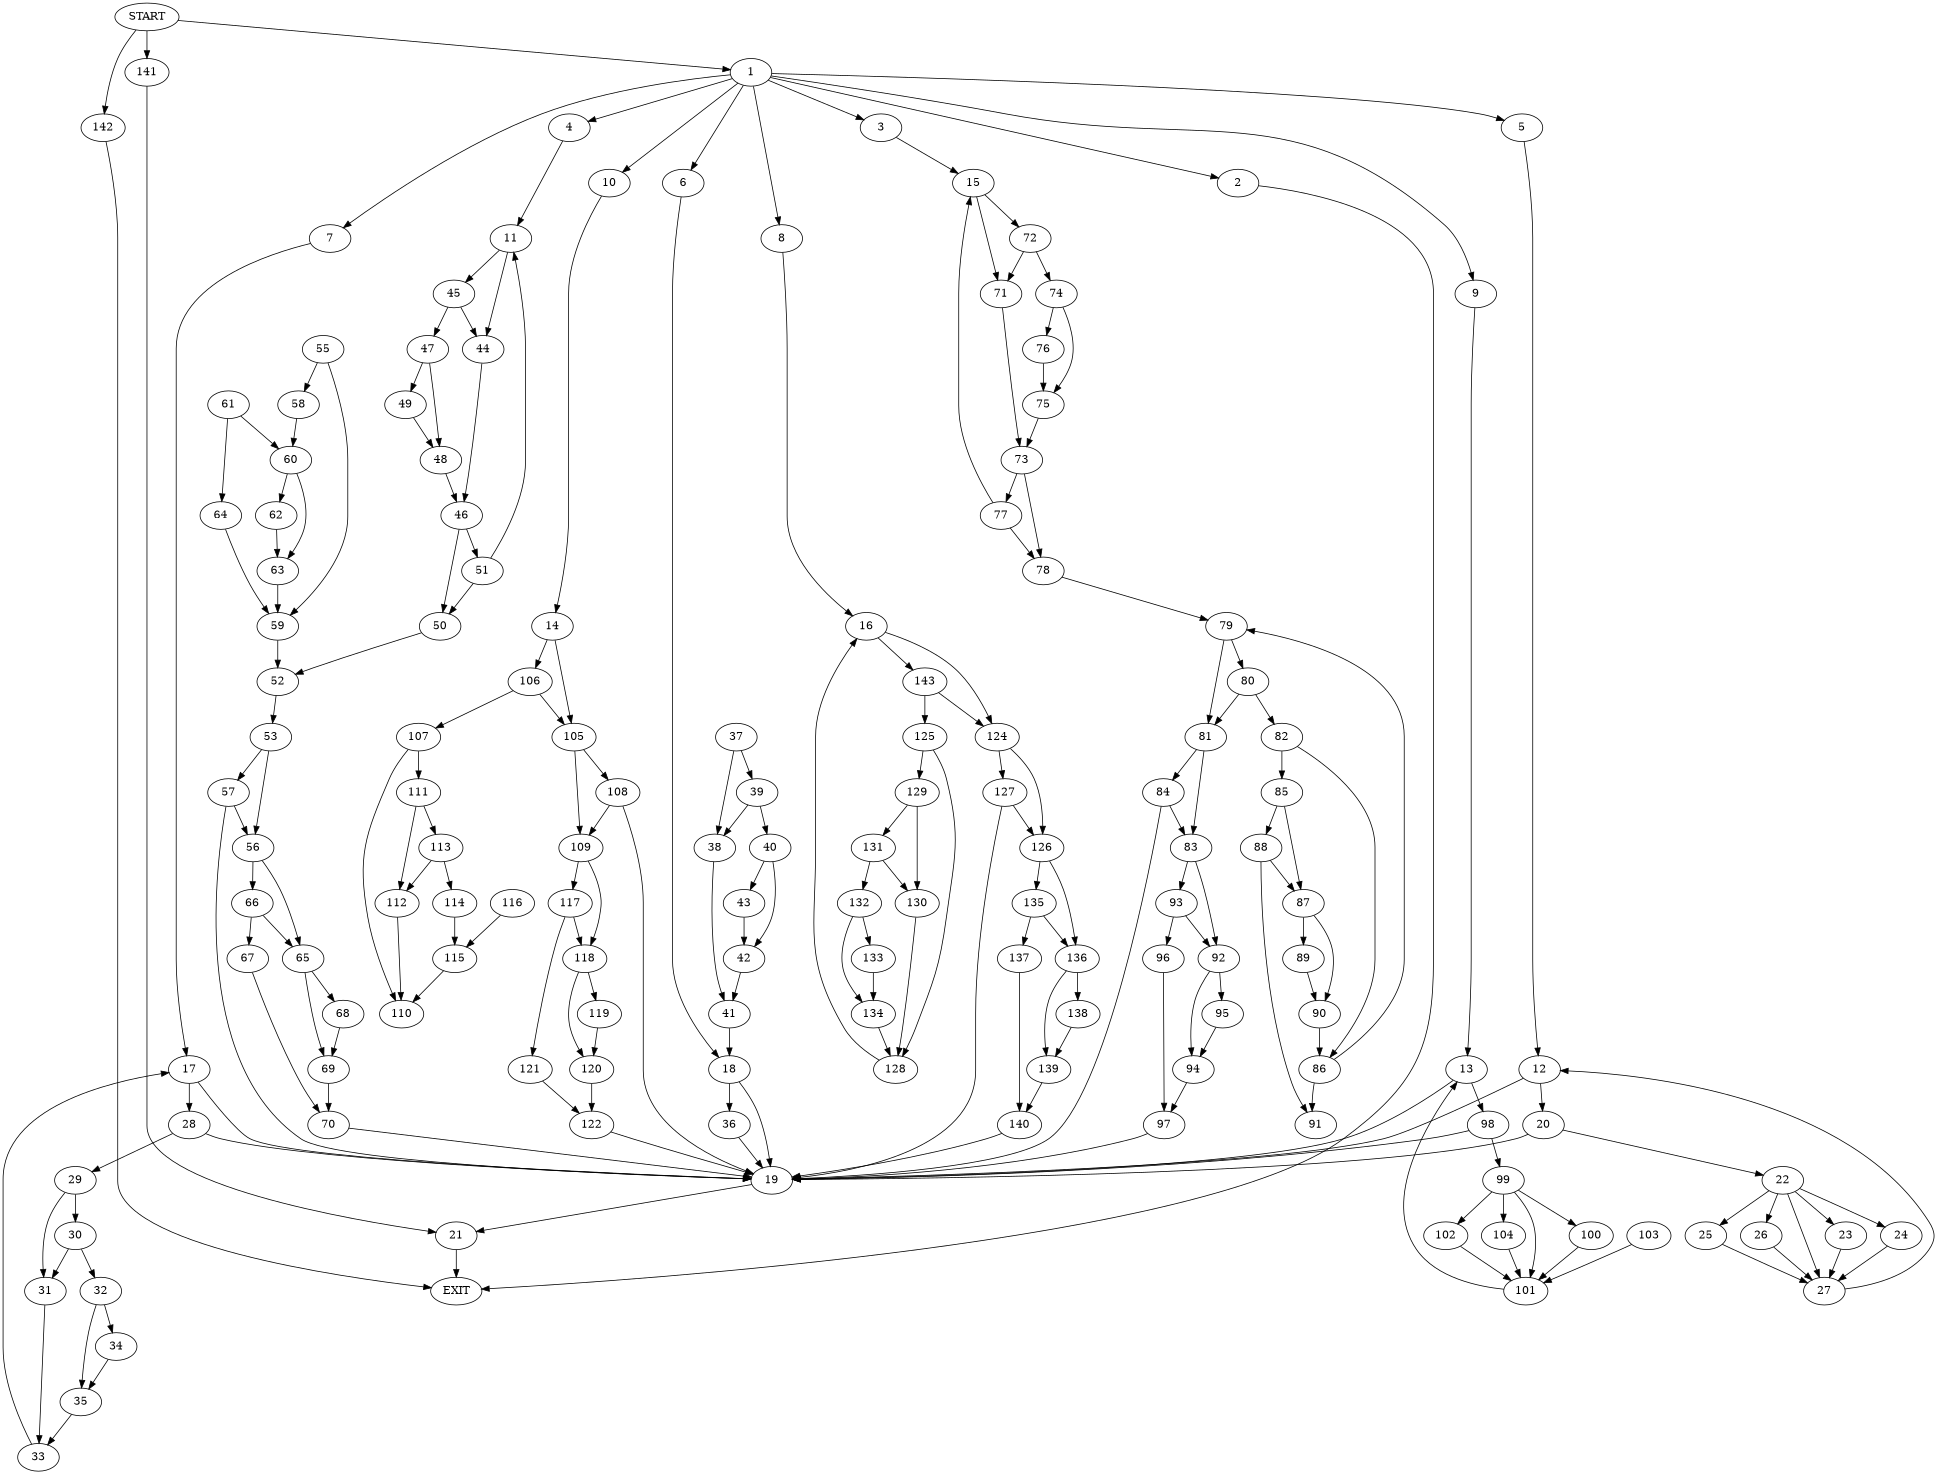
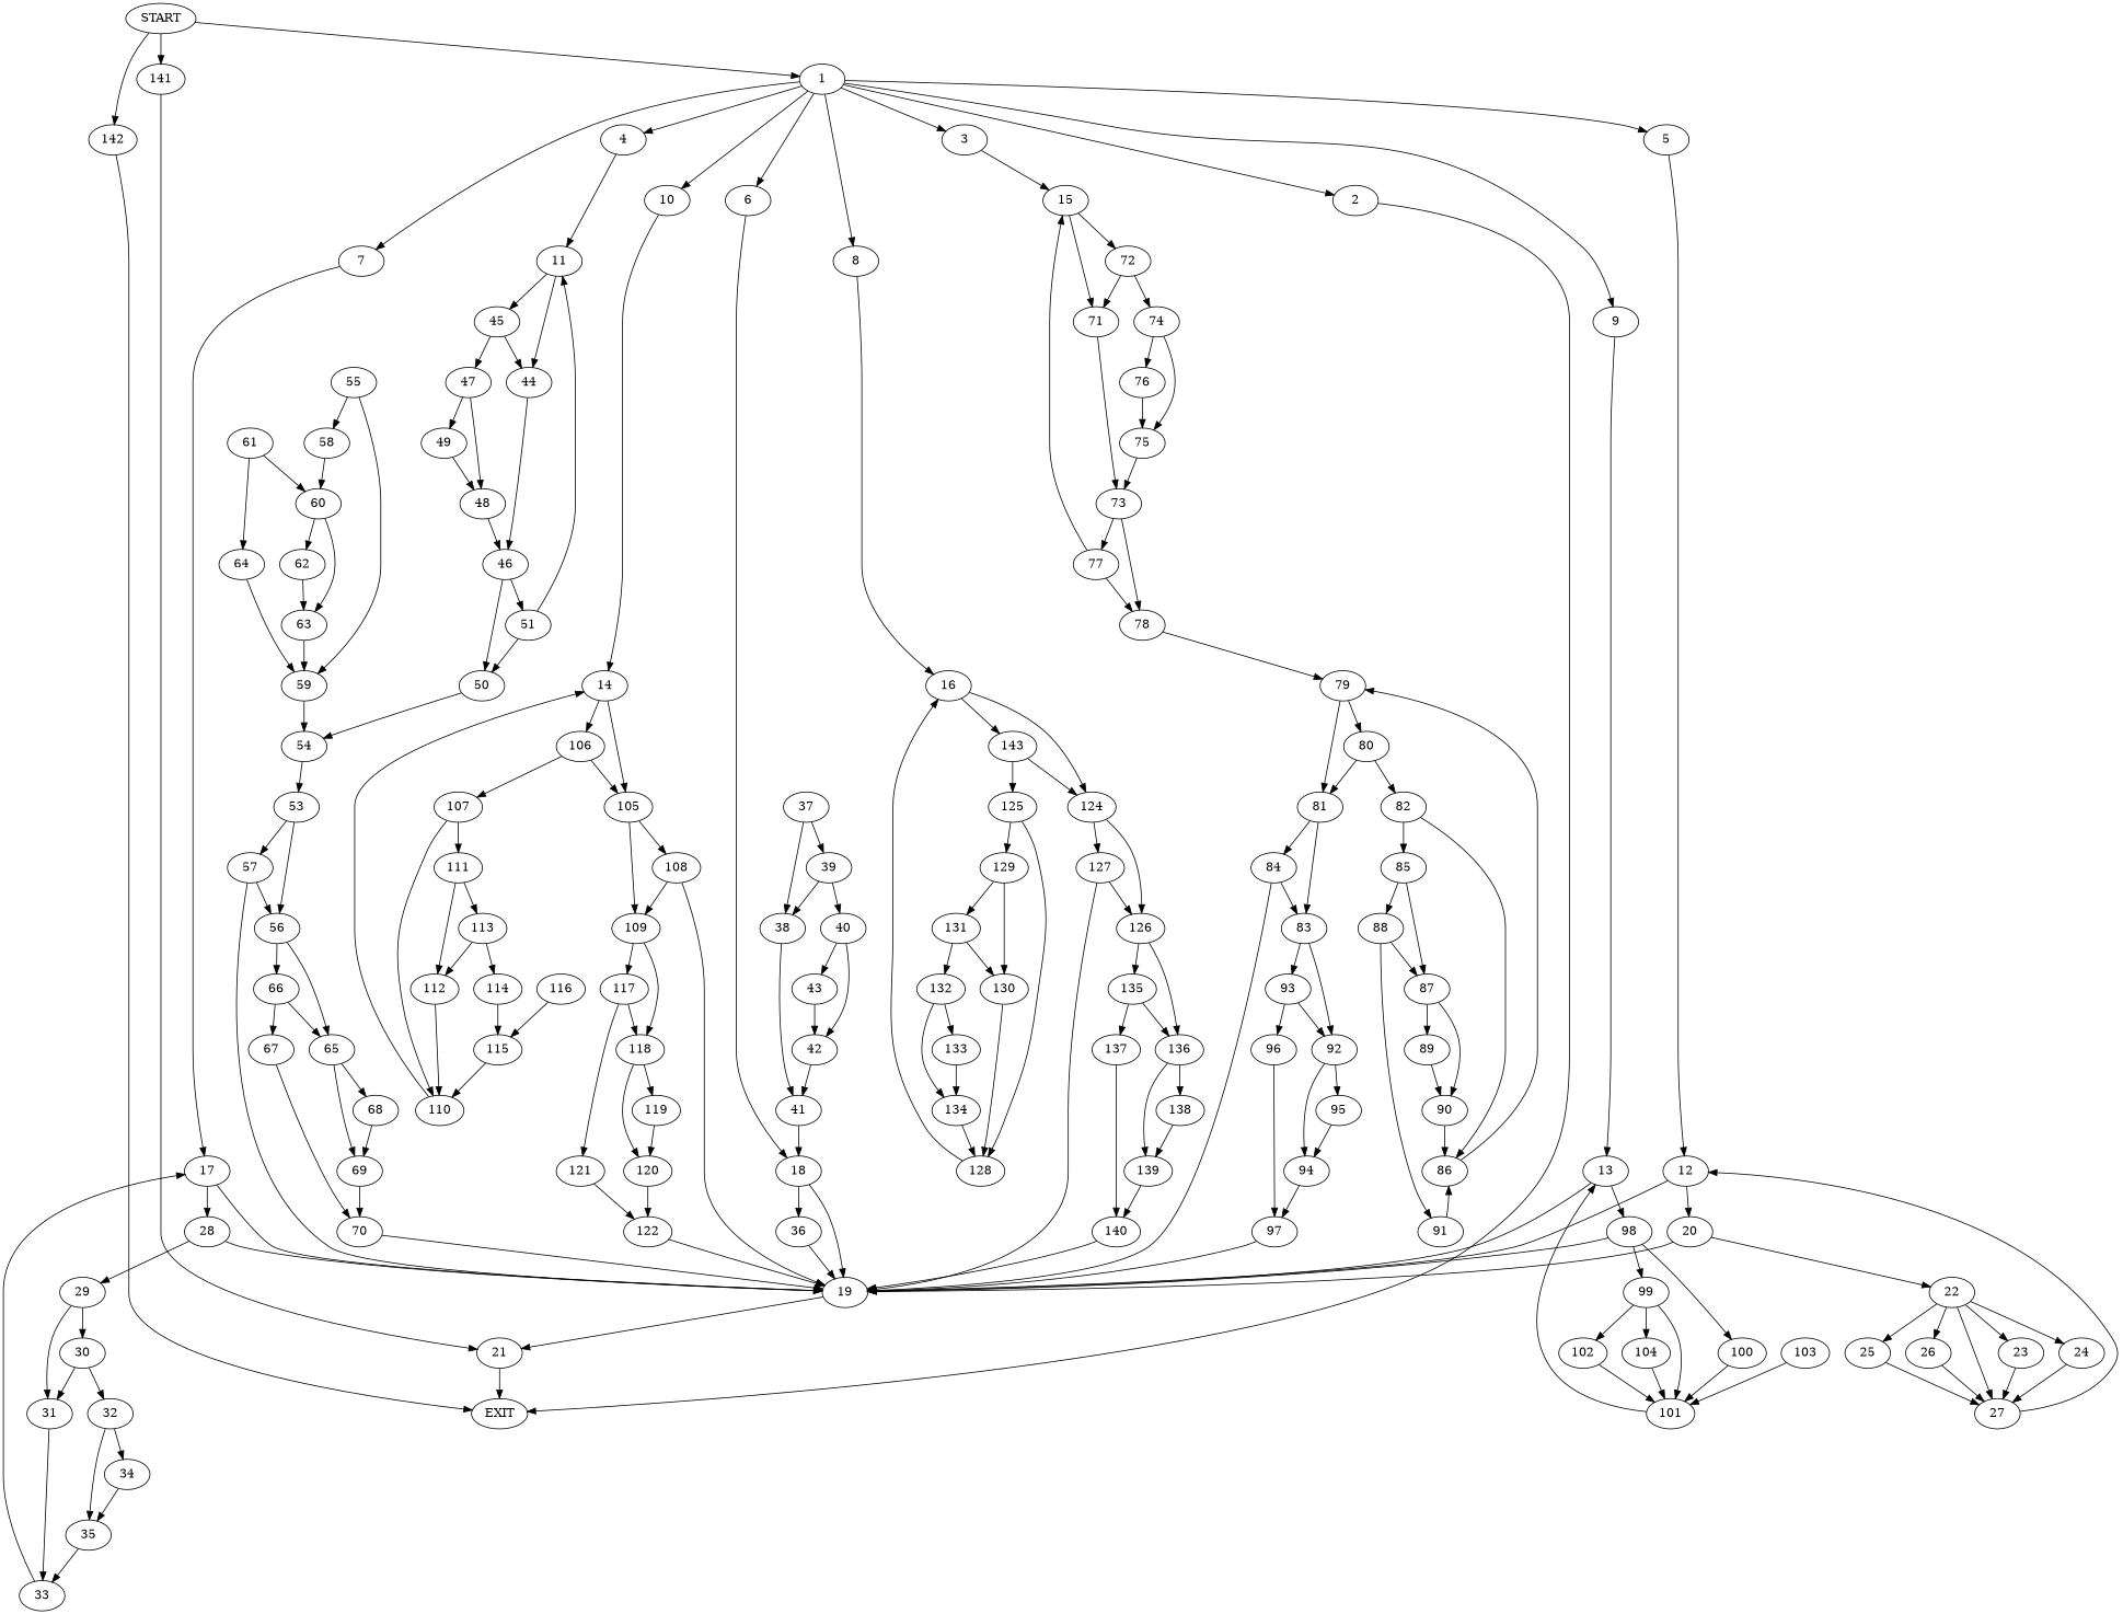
  digraph {
    n1 [label=START]
    1
    141
    142
    2
    3
    4
    5
    6
    7
    8
    9
    10
    21
    n15 [label=EXIT]
    15
    11
    12
    18
    17
    16
    13
    14
    71
    72
    44
    45
    19
    20
    36
    28
    n32 [label=143]
    124
    98
    105
    106
    46
    47
    22
    99
    108
    109
    107
    73
    74
    125
    126
    127
    29
    23
    24
    25
    26
    27
    30
    31
    32
    33
    34
    35
    37
    38
    39
    41
    40
    42
    43
    50
    51
    48
    49
-   52
+   52 [label=54]
    53
    56
    57
    65
    66
    55
    58
    59
    60
    68
    69
    67
    62
    63
    61
    64
    70
    77
    78
    75
    76
    79
    80
    81
    82
    83
    84
    85
    86
    92
    93
    87
    88
    94
    95
    96
    89
    90
    91
    97
    100
    101
    102
    104
    103
    117
    118
    110
    111
    112
    113
    121
    119
    120
    114
    115
    116
    122
    128
    129
    135
    136
    130
    131
    137
    138
    139
    132
    133
    134
    140
    n1 -> 1
    n1 -> 141
    n1 -> 142
    1 -> 2
    1 -> 3
    1 -> 4
    1 -> 5
    1 -> 6
    1 -> 7
    1 -> 8
    1 -> 9
    1 -> 10
    141 -> 21
    142 -> n15
    2 -> n15
    3 -> 15
    4 -> 11
    5 -> 12
    6 -> 18
    7 -> 17
    8 -> 16
    9 -> 13
    10 -> 14
    21 -> n15
    15 -> 71
    15 -> 72
    11 -> 44
    11 -> 45
    12 -> 19
    12 -> 20
    18 -> 19
    18 -> 36
    17 -> 19
    17 -> 28
    16 -> n32
    16 -> 124
    13 -> 19
    13 -> 98
    14 -> 105
    14 -> 106
    71 -> 73
    72 -> 71
    72 -> 74
    44 -> 46
    45 -> 44
    45 -> 47
    19 -> 21
    20 -> 19
    20 -> 22
    36 -> 19
    28 -> 19
    28 -> 29
    n32 -> 124
    n32 -> 125
    124 -> 126
    124 -> 127
    98 -> 19
    98 -> 99
    105 -> 108
    105 -> 109
    106 -> 105
    106 -> 107
    46 -> 50
    46 -> 51
    47 -> 48
    47 -> 49
    22 -> 23
    22 -> 24
    22 -> 25
    22 -> 26
    22 -> 27
-   99 -> 100
+   98 -> 100
    99 -> 101
    99 -> 102
    99 -> 104
    108 -> 19
    108 -> 109
    109 -> 117
    109 -> 118
    107 -> 110
    107 -> 111
    73 -> 77
    73 -> 78
    74 -> 75
    74 -> 76
    125 -> 128
    125 -> 129
    126 -> 135
    126 -> 136
    127 -> 19
    127 -> 126
    29 -> 30
    29 -> 31
    23 -> 27
    24 -> 27
    25 -> 27
    26 -> 27
    27 -> 12
    30 -> 31
    30 -> 32
    31 -> 33
    32 -> 34
    32 -> 35
    33 -> 17
    34 -> 35
    35 -> 33
    37 -> 38
    37 -> 39
    38 -> 41
    39 -> 38
    39 -> 40
    41 -> 18
    40 -> 42
    40 -> 43
    42 -> 41
    43 -> 42
    50 -> 52
    51 -> 11
    51 -> 50
    48 -> 46
    49 -> 48
    52 -> 53
    53 -> 56
    53 -> 57
    56 -> 65
    56 -> 66
    57 -> 19
    57 -> 56
    65 -> 68
    65 -> 69
    66 -> 65
    66 -> 67
    55 -> 58
    55 -> 59
    58 -> 60
    59 -> 52
    60 -> 62
    60 -> 63
    68 -> 69
    69 -> 70
    67 -> 70
    62 -> 63
    63 -> 59
    61 -> 60
    61 -> 64
    64 -> 59
    70 -> 19
    77 -> 15
    77 -> 78
    78 -> 79
    75 -> 73
    76 -> 75
    79 -> 80
    79 -> 81
    80 -> 81
    80 -> 82
    81 -> 83
    81 -> 84
    82 -> 85
    82 -> 86
    83 -> 92
    83 -> 93
    84 -> 19
    84 -> 83
    85 -> 87
    85 -> 88
    86 -> 79
    92 -> 94
    92 -> 95
    93 -> 92
    93 -> 96
    87 -> 89
    87 -> 90
    88 -> 87
    88 -> 91
    94 -> 97
    95 -> 94
    96 -> 97
    89 -> 90
    90 -> 86
-   86 -> 91
+   91 -> 86
    97 -> 19
    100 -> 101
    101 -> 13
    102 -> 101
    104 -> 101
    103 -> 101
    117 -> 118
    117 -> 121
    118 -> 119
    118 -> 120
+   110 -> 14
    111 -> 112
    111 -> 113
    112 -> 110
    113 -> 112
    113 -> 114
    121 -> 122
    119 -> 120
    120 -> 122
    114 -> 115
    115 -> 110
    116 -> 115
    122 -> 19
    128 -> 16
    129 -> 130
    129 -> 131
    135 -> 136
    135 -> 137
    136 -> 138
    136 -> 139
    130 -> 128
    131 -> 130
    131 -> 132
    137 -> 140
    138 -> 139
    139 -> 140
    132 -> 133
    132 -> 134
    133 -> 134
    134 -> 128
    140 -> 19
  }
